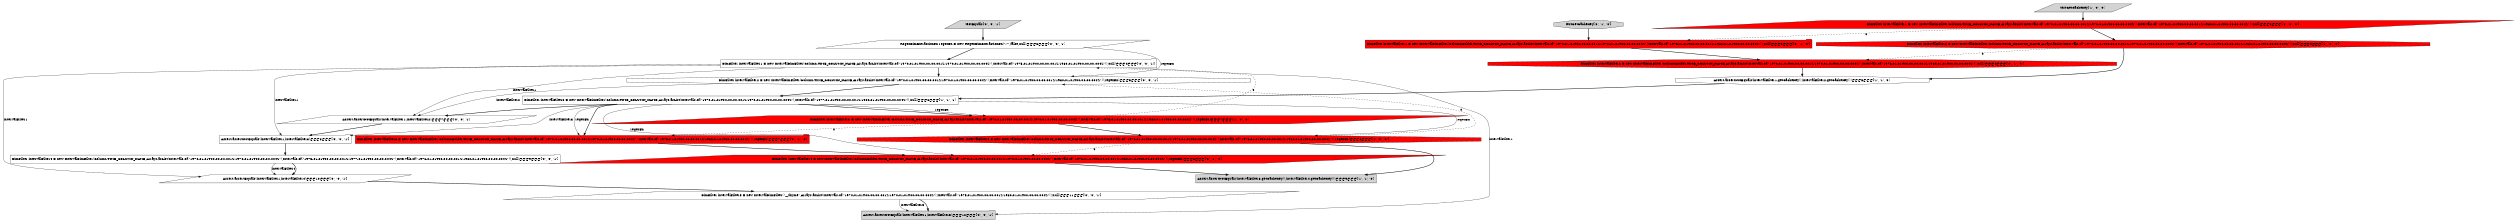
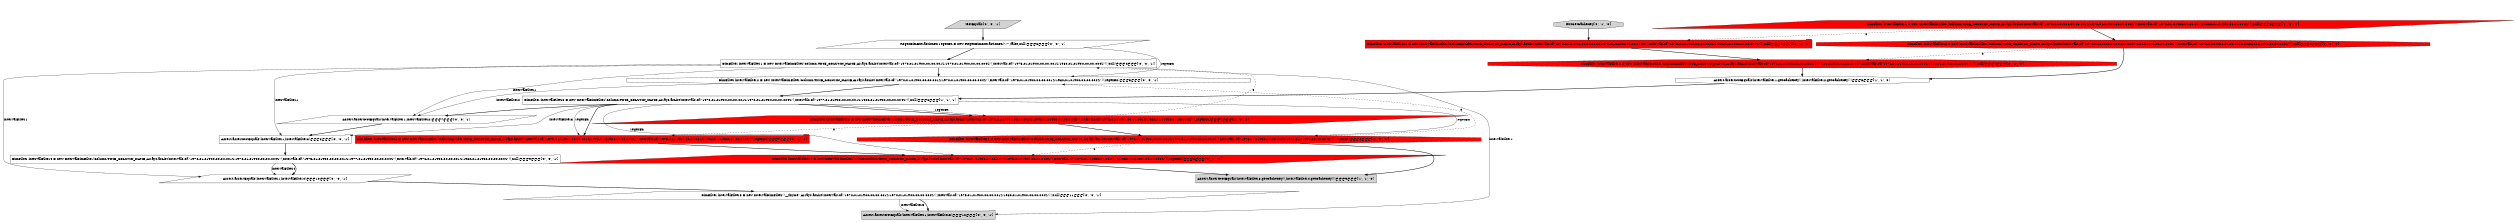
  digraph {
    node [fillcolor=white shape=parallelogram style=filled]
    edge [style=bold]
    n1 [label="DimFilter intervalFilter5 = new IntervalDimFilter(\"__thyme\",Arrays.asList(Intervals.of(\"1970-01-01T00:00:00.001Z/1970-01-01T00:00:00.004Z\"),Intervals.of(\"1975-01-01T00:00:00.001Z/1980-01-01T00:00:00.004Z\")),null)@@@11@@@['0', '0', '1']"]
    n2 [fillcolor=lightgray label="Assert.assertNotEquals(intervalFilter1,intervalFilter5)@@@12@@@['0', '0', '1']" shape=folder]
    n3 [fillcolor=lightgray label="testGetCacheKey['0', '1', '0']" shape=octagon]
    n4 [fillcolor=red label="DimFilter intervalFilter1 = new IntervalDimFilter(ColumnHolder.TIME_COLUMN_NAME,Arrays.asList(Intervals.of(\"1970-01-01T00:00:00.001Z/1970-01-01T00:00:00.004Z\"),Intervals.of(\"1975-01-01T00:00:00.001Z/1980-01-01T00:00:00.004Z\")),null)@@@3@@@['0', '1', '0']" shape=folder]
    n5 [fillcolor=red label="DimFilter intervalFilter3 = new IntervalDimFilter(ColumnHolder.TIME_COLUMN_NAME,Arrays.asList(Intervals.of(\"1970-01-01T00:00:00.001Z/1970-01-01T00:00:00.004Z\"),Intervals.of(\"1975-01-01T00:00:00.001Z/1980-01-01T00:00:00.004Z\")),regexFn)@@@7@@@['0', '1', '0']" shape=folder]
    n6 [fillcolor=red label="DimFilter intervalFilter4 = new IntervalDimFilter(ColumnHolder.TIME_COLUMN_NAME,Arrays.asList(Intervals.of(\"1970-01-01T00:00:00.001Z/1970-01-01T00:00:00.004Z\"),Intervals.of(\"1976-01-01T00:00:00.001Z/1980-01-01T00:00:00.004Z\")),regexFn)@@@8@@@['0', '1', '0']"]
    n7 [label="Assert.assertNotEquals(intervalFilter1,intervalFilter3)@@@8@@@['0', '0', '1']" shape=folder]
    n8 [label="DimFilter intervalFilter4 = new IntervalDimFilter(Column.TIME_COLUMN_NAME,Arrays.asList(Intervals.of(\"1970-01-01T00:00:00.001Z/1970-01-01T00:00:00.004Z\"),Intervals.of(\"1975-01-01T00:00:00.001Z/1977-01-01T00:00:00.004Z\"),Intervals.of(\"1976-01-01T00:00:00.001Z/1980-01-01T00:00:00.004Z\")),null)@@@9@@@['0', '0', '1']" shape=folder]
    n9 [label="Assert.assertEquals(intervalFilter1,intervalFilter4)@@@10@@@['0', '0', '1']"]
    n10 [fillcolor=lightgray label="Assert.assertNotEquals(intervalFilter3.getCacheKey(),intervalFilter4.getCacheKey())@@@9@@@['1', '1', '0']" shape=folder]
    n11 [label="DimFilter intervalFilter3 = new IntervalDimFilter(Column.TIME_COLUMN_NAME,Arrays.asList(Intervals.of(\"1970-01-01T00:00:00.001Z/1970-01-01T00:00:00.004Z\"),Intervals.of(\"1977-01-01T00:00:00.001Z/1980-01-01T00:00:00.004Z\")),null)@@@6@@@['1', '1', '1']" shape=folder]
    n12 [fillcolor=red label="DimFilter intervalFilter3 = new IntervalDimFilter(Column.TIME_COLUMN_NAME,Arrays.asList(Intervals.of(\"1970-01-01T00:00:00.001Z/1970-01-01T00:00:00.004Z\"),Intervals.of(\"1975-01-01T00:00:00.001Z/1980-01-01T00:00:00.004Z\")),regexFn)@@@7@@@['1', '0', '0']"]
    n13 [label="Assert.assertNotEquals(intervalFilter1,intervalFilter2)@@@7@@@['0', '0', '1']"]
    n14 [fillcolor=red label="DimFilter intervalFilter4 = new IntervalDimFilter(Column.TIME_COLUMN_NAME,Arrays.asList(Intervals.of(\"1970-01-01T00:00:00.001Z/1970-01-01T00:00:00.004Z\"),Intervals.of(\"1976-01-01T00:00:00.001Z/1980-01-01T00:00:00.004Z\")),regexFn)@@@8@@@['1', '0', '0']" shape=octagon]
    n15 [fillcolor=red label="DimFilter intervalFilter2 = new IntervalDimFilter(Column.TIME_COLUMN_NAME,Arrays.asList(Intervals.of(\"1970-01-01T00:00:00.001Z/1970-01-01T00:00:00.004Z\"),Intervals.of(\"1976-01-01T00:00:00.001Z/1980-01-01T00:00:00.004Z\")),null)@@@4@@@['1', '0', '0']" shape=octagon]
    n16 [label="Assert.assertNotEquals(intervalFilter1.getCacheKey(),intervalFilter2.getCacheKey())@@@5@@@['1', '1', '0']" shape=octagon]
    n17 [fillcolor=red label="DimFilter intervalFilter2 = new IntervalDimFilter(ColumnHolder.TIME_COLUMN_NAME,Arrays.asList(Intervals.of(\"1970-01-01T00:00:00.001Z/1970-01-01T00:00:00.004Z\"),Intervals.of(\"1976-01-01T00:00:00.001Z/1980-01-01T00:00:00.004Z\")),null)@@@4@@@['0', '1', '0']" shape=octagon]
    n18 [label="RegexDimExtractionFn regexFn = new RegexDimExtractionFn(\".*\",false,null)@@@3@@@['0', '0', '1']"]
    n19 [label="DimFilter intervalFilter2 = new IntervalDimFilter(Column.TIME_COLUMN_NAME,Arrays.asList(Intervals.of(\"1970-01-01T00:00:00.001Z/1970-01-01T00:00:00.004Z\"),Intervals.of(\"1975-01-01T00:00:00.001Z/1980-01-01T00:00:00.004Z\")),regexFn)@@@5@@@['0', '0', '1']" shape=octagon]
    n20 [label="DimFilter intervalFilter1 = new IntervalDimFilter(Column.TIME_COLUMN_NAME,Arrays.asList(Intervals.of(\"1970-01-01T00:00:00.001Z/1970-01-01T00:00:00.004Z\"),Intervals.of(\"1975-01-01T00:00:00.001Z/1980-01-01T00:00:00.004Z\")),null)@@@4@@@['0', '0', '1']" shape=folder]
    n21 [fillcolor=red label="DimFilter intervalFilter1 = new IntervalDimFilter(Column.TIME_COLUMN_NAME,Arrays.asList(Intervals.of(\"1970-01-01T00:00:00.001Z/1970-01-01T00:00:00.004Z\"),Intervals.of(\"1975-01-01T00:00:00.001Z/1980-01-01T00:00:00.004Z\")),null)@@@3@@@['1', '0', '0']"]
    n22 [fillcolor=lightgray label="testEquals['0', '0', '1']"]
-   n23 [fillcolor=lightgray label="testGetCacheKey['1', '0', '0']"]
    n1 -> n2
    n1 -> n2 [label=intervalFilter5 style=solid]
    n3 -> n4
    n4 -> n17
    n5 -> n6
    n6 -> n10
    n7 -> n8
    n8 -> n9 [label=intervalFilter4 style=solid]
    n8 -> n9
    n9 -> n1
    n11 -> n5 [label=regexFn style=solid]
    n11 -> n5
    n11 -> n6 [label=regexFn style=solid]
    n11 -> n7 [label=intervalFilter3 style=solid]
    n11 -> n12
    n11 -> n12 [label=regexFn style=solid]
    n11 -> n13
    n11 -> n14 [label=regexFn style=solid]
    n12 -> n5 [label=0 style=dashed]
    n12 -> n14
    n12 -> n20 [label=0 style=dashed]
    n13 -> n7
    n14 -> n6 [label=0 style=dashed]
    n14 -> n10
    n14 -> n19 [label=0 style=dashed]
    n15 -> n16
    n15 -> n17 [label=0 style=dashed]
    n16 -> n11
    n17 -> n16
    n18 -> n19 [label=regexFn style=solid]
    n18 -> n20
    n19 -> n11
    n19 -> n13 [label=intervalFilter2 style=solid]
    n20 -> n2 [label=intervalFilter1 style=solid]
    n20 -> n7 [label=intervalFilter1 style=solid]
    n20 -> n9 [label=intervalFilter1 style=solid]
    n20 -> n13 [label=intervalFilter1 style=solid]
    n20 -> n19
    n21 -> n4 [label=0 style=dashed]
    n21 -> n15
    n22 -> n18
-   n23 -> n21
  }
